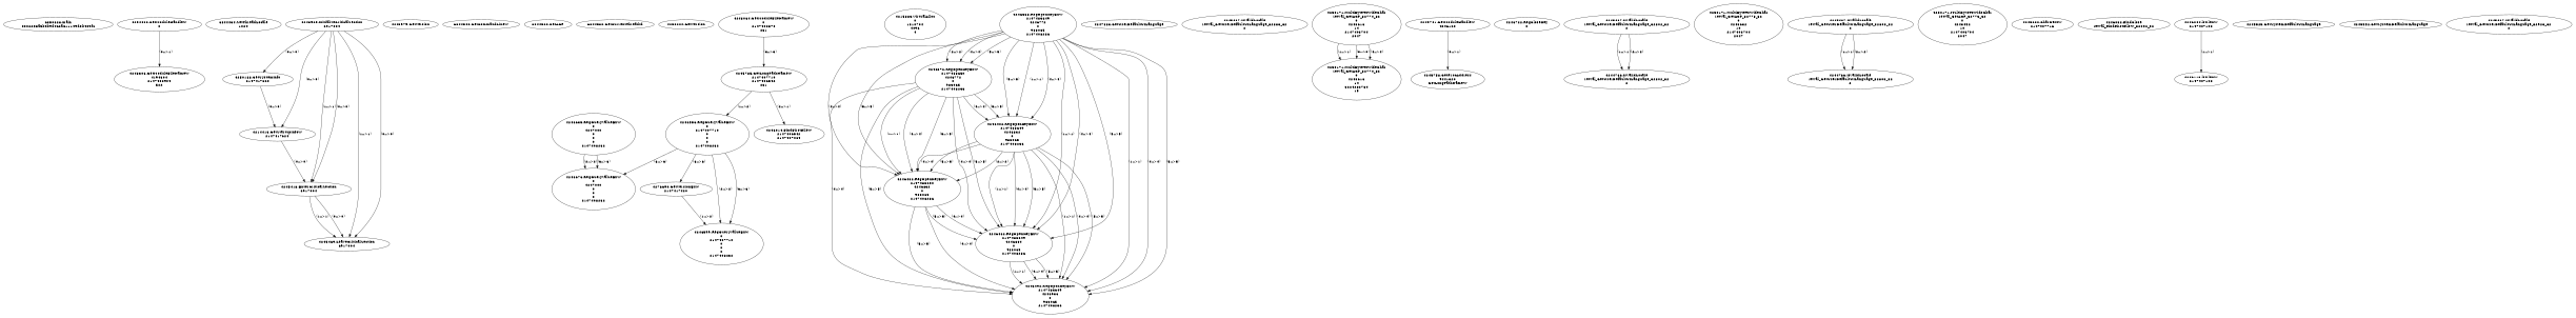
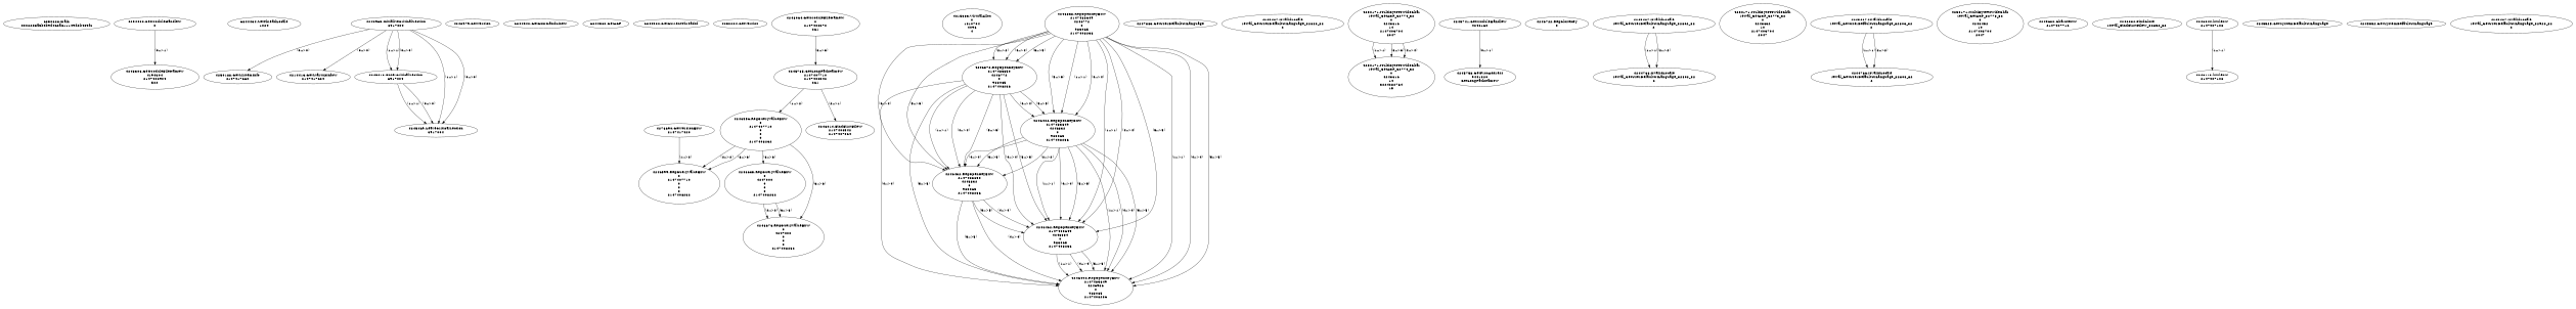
  digraph {
    n1 [label="6850628.main\n0002253a5beb9d462a311149d3b439fc"]
    n2 [label="4254480.GetModuleHandleW\n0"]
    n3 [label="4243306.GetModuleFileNameW\n4194304\n2147408904\n522"]
    n4 [label="6844434.SetThreadLocale\n1024"]
    n5 [label="4243965.InitializeCriticalSection\n6917004"]
    n6 [label="4250188.GetSystemInfo\n2147417660"]
    n7 [label="4214413.GetStartupInfoW\n2147417624"]
    n8 [label="4245418.EnterCriticalSection\n6917004"]
    n9 [label="4245469.LeaveCriticalSection\n6917004"]
    n10 [label="4243979.GetVersion\n"]
    n11 [label="6844540.GetCommandLineW\n"]
    n12 [label="6844560.GetACP\n"]
    n13 [label="6844580.GetCurrentThreadId\n"]
    n14 [label="4250204.GetVersion\n"]
    n15 [label="4276690.GetVersionExW\n2147417420"]
    n16 [label="4246599.RegQueryValueExW\n0\n2147407710\n0\n0\n0\n2147408232"]
    n17 [label="4248064.GetModuleFileNameW\n0\n2147408370\n261"]
    n18 [label="4245785.GetLongPathNameW\n2147407710\n2147406542\n261"]
    n19 [label="4246556.RegQueryValueExW\n0\n2147407710\n0\n0\n0\n2147408232"]
    n20 [label="4246014.FindFirstFileW\n2147406542\n2147407064"]
    n21 [label="4215383.VirtualAlloc\n0\n1310704\n4096\n4"]
    n22 [label="4246338.RegOpenKeyExW\n2147483649\n4246772\n0\n983065\n2147408236"]
    n23 [label="4246372.RegOpenKeyExW\n2147483650\n4246772\n0\n983065\n2147408236"]
    n24 [label="4246402.RegOpenKeyExW\n2147483649\n4246832\n0\n983065\n2147408236"]
    n25 [label="4246432.RegOpenKeyExW\n2147483650\n4246832\n0\n983065\n2147408236"]
    n26 [label="4246462.RegOpenKeyExW\n2147483649\n4246884\n0\n983065\n2147408236"]
    n27 [label="4246492.RegOpenKeyExW\n2147483649\n4246936\n0\n983065\n2147408236"]
    n28 [label="4247883.GetUserDefaultUILanguage\n"]
    n29 [label="4245487.IsValidLocale\nretval_GetUserDefaultUILanguage_32883_32\n2"]
    n30 [label="4250171.MultiByteToWideChar\nretval_GetACP_32774_32\n0\n4243616\n14\n2147403704\n2047"]
    n31 [label="4250171.MultiByteToWideChar\nretval_GetACP_32774_32\n0\n4243616\n14\n3224282764\n15"]
    n32 [label="4245741.GetModuleHandleW\n4246160"]
    n33 [label="4245758.GetProcAddress\n9441320\nGetLongPathNameW"]
    n34 [label="4246635.RegQueryValueExW\n0\n4247000\n0\n0\n0\n2147408232"]
    n35 [label="4246676.RegQueryValueExW\n0\n4247000\n0\n0\n0\n2147408232"]
    n36 [label="4246722.RegCloseKey\n0"]
    n37 [label="4245487.IsValidLocale\nretval_GetUserDefaultUILanguage_32802_32\n2"]
    n38 [label="4244766.IsValidLocale\nretval_GetUserDefaultUILanguage_32802_32\n2"]
    n39 [label="4250171.MultiByteToWideChar\nretval_GetACP_32773_32\n0\n4243632\n10\n2147403704\n2047"]
    n40 [label="4245487.IsValidLocale\nretval_GetUserDefaultUILanguage_32803_32\n2"]
    n41 [label="4244766.IsValidLocale\nretval_GetUserDefaultUILanguage_32803_32\n2"]
    n42 [label="4250171.MultiByteToWideChar\nretval_GetACP_32773_32\n0\n4243452\n10\n2147403704\n2047"]
    n43 [label="4245680.CharNextW\n2147407716"]
    n44 [label="4246032.FindClose\nretval_FindFirstFileW_32852_32"]
    n45 [label="4246044.lstrlenW\n2147407108"]
    n46 [label="4246113.lstrlenW\n2147407108"]
    n47 [label="4245525.GetSystemDefaultUILanguage\n"]
    n48 [label="4245552.GetSystemDefaultUILanguage\n"]
    n49 [label="4245487.IsValidLocale\nretval_GetUserDefaultUILanguage_32923_32\n2"]
    n2 -> n3 [label="(0-->1)"]
    n5 -> n6 [label="(0-->0)"]
    n5 -> n7 [label="(0-->0)"]
    n5 -> n8 [label="(1-->1)"]
    n5 -> n8 [label="(0-->0)"]
    n5 -> n9 [label="(1-->1)"]
    n5 -> n9 [label="(0-->0)"]
-   n6 -> n7 [label="(0-->0)"]
-   n7 -> n8 [label="(0-->0)"]
    n8 -> n9 [label="(1-->1)"]
    n8 -> n9 [label="(0-->0)"]
    n15 -> n16 [label="(1-->2)"]
    n17 -> n18 [label="(3-->3)"]
    n18 -> n19 [label="(1-->2)"]
    n18 -> n20 [label="(2-->1)"]
    n19 -> n16 [label="(2-->2)"]
    n19 -> n16 [label="(6-->6)"]
-   n19 -> n15 [label="(6-->6)"]
+   n19 -> n34 [label="(6-->6)"]
    n19 -> n35 [label="(6-->6)"]
    n22 -> n23 [label="(2-->2)"]
    n22 -> n23 [label="(4-->4)"]
    n22 -> n23 [label="(5-->5)"]
    n22 -> n24 [label="(1-->1)"]
    n22 -> n24 [label="(4-->4)"]
    n22 -> n24 [label="(5-->5)"]
    n22 -> n25 [label="(4-->4)"]
    n22 -> n25 [label="(5-->5)"]
    n22 -> n26 [label="(1-->1)"]
    n22 -> n26 [label="(4-->4)"]
    n22 -> n26 [label="(5-->5)"]
    n22 -> n27 [label="(1-->1)"]
    n22 -> n27 [label="(4-->4)"]
    n22 -> n27 [label="(5-->5)"]
    n23 -> n24 [label="(4-->4)"]
    n23 -> n24 [label="(5-->5)"]
    n23 -> n25 [label="(1-->1)"]
    n23 -> n25 [label="(4-->4)"]
    n23 -> n25 [label="(5-->5)"]
    n23 -> n26 [label="(4-->4)"]
    n23 -> n26 [label="(5-->5)"]
    n23 -> n27 [label="(4-->4)"]
    n23 -> n27 [label="(5-->5)"]
    n24 -> n25 [label="(2-->2)"]
    n24 -> n25 [label="(4-->4)"]
    n24 -> n25 [label="(5-->5)"]
    n24 -> n26 [label="(1-->1)"]
    n24 -> n26 [label="(4-->4)"]
    n24 -> n26 [label="(5-->5)"]
    n24 -> n27 [label="(1-->1)"]
    n24 -> n27 [label="(4-->4)"]
    n24 -> n27 [label="(5-->5)"]
    n25 -> n26 [label="(4-->4)"]
    n25 -> n26 [label="(5-->5)"]
    n25 -> n27 [label="(4-->4)"]
    n25 -> n27 [label="(5-->5)"]
    n26 -> n27 [label="(1-->1)"]
    n26 -> n27 [label="(4-->4)"]
    n26 -> n27 [label="(5-->5)"]
    n30 -> n31 [label="(1-->1)"]
    n30 -> n31 [label="(3-->3)"]
    n30 -> n31 [label="(4-->4)"]
    n32 -> n33 [label="(0-->1)"]
    n34 -> n35 [label="(2-->2)"]
    n34 -> n35 [label="(6-->6)"]
    n37 -> n38 [label="(1-->1)"]
    n37 -> n38 [label="(2-->2)"]
    n40 -> n41 [label="(1-->1)"]
    n40 -> n41 [label="(2-->2)"]
    n45 -> n46 [label="(1-->1)"]
  }
